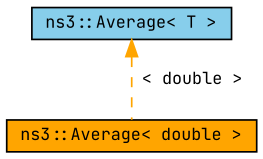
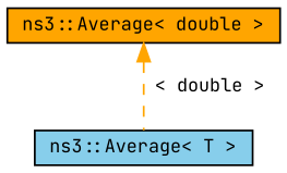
  digraph {
    fontname="JetBrains Mono"
    node [color=black fontname="JetBrains Mono" fontsize=10 shape=record style=filled]
    n1 [fillcolor=skyblue fontcolor=black height=0.2 label="ns3::Average\< T \>" width=0.4]
    n2 [fillcolor=orange height=0.2 label="ns3::Average\< double \>" width=0.4]
-   n1 -> n2 [color=orange dir=back fontname="JetBrains Mono" fontsize=10 label=" \< double \>" labelfontname=Helvetica labelfontsize=10 style=dashed]
+   n2 -> n1 [color=orange dir=back fontname="JetBrains Mono" fontsize=10 label=" \< double \>" labelfontname=Helvetica labelfontsize=10 style=dashed]
  }
